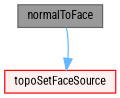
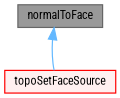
  digraph {
    fontname="Roboto Condensed"
    node [fontname="Roboto Condensed" fontsize=10 shape=box style=filled]
    n1 [color=gray40 fillcolor=grey60 fontcolor=black height=0.2 label=normalToFace width=0.4]
    n2 [color=red fillcolor="#FFF0F0" height=0.2 label=topoSetFaceSource width=0.4]
-   n2 -> n1 [color=steelblue1 dir=back fontname="Roboto Condensed" fontsize=10 labelfontname=Helvetica labelfontsize=10 style=solid]
+   n1 -> n2 [color=steelblue1 dir=back fontname="Roboto Condensed" fontsize=10 labelfontname=Helvetica labelfontsize=10 style=solid]
  }
